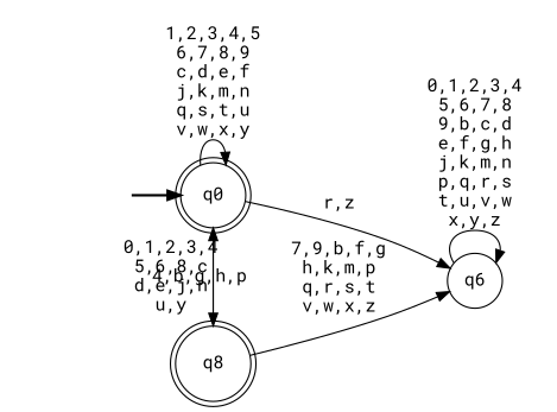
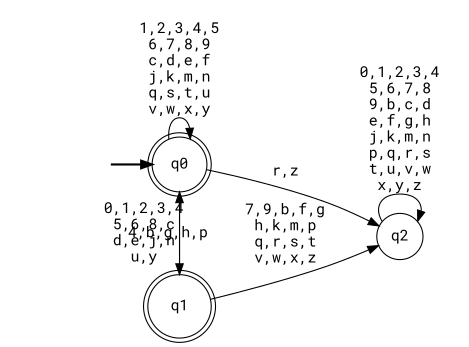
  digraph {
    fontname="Roboto Mono"
    rankdir=LR
    node [fontname="Roboto Mono" shape=doublecircle style="rounded,filled" color=black fillcolor=white]
    edge [fontname="Roboto Mono"]
    __start0 [height=0 shape=none style=invis width=0 color="" fillcolor=""]
    n2 [label=q0]
-   n3 [label=q8]
-   n4 [label=q6 shape=circle style=filled]
+   n3 [label=q1]
+   n4 [label=q2 shape=circle style=filled]
    subgraph cluster_1 {
      nodesep=0.15
      ranksep=0.15
      style=invis
      __start0
      n2
    }
    __start0 -> n2 [penwidth=2]
    n2 -> n2 [label="1,2,3,4,5\n6,7,8,9\nc,d,e,f\nj,k,m,n\nq,s,t,u\nv,w,x,y"]
    n2 -> n3 [label="4,b,g,h,p"]
    n2 -> n4 [label="r,z"]
    n3 -> n2 [label="0,1,2,3,4\n5,6,8,c\nd,e,j,n\nu,y"]
    n3 -> n4 [label="7,9,b,f,g\nh,k,m,p\nq,r,s,t\nv,w,x,z"]
    n4 -> n4 [label="0,1,2,3,4\n5,6,7,8\n9,b,c,d\ne,f,g,h\nj,k,m,n\np,q,r,s\nt,u,v,w\nx,y,z"]
  }
